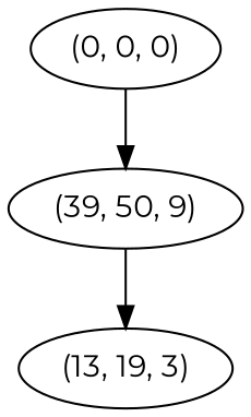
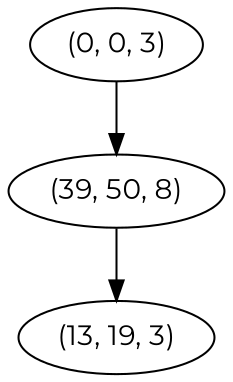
  digraph {
    fontname=Montserrat
    node [fontname=Montserrat]
    edge [fontname=Montserrat]
-   "(0, 0, 0)"
-   "(39, 50, 8)" [label="(39, 50, 9)"]
+   "(0, 0, 0)" [label="(0, 0, 3)"]
+   "(39, 50, 8)"
    "(13, 19, 3)"
    "(0, 0, 0)" -> "(39, 50, 8)"
    "(39, 50, 8)" -> "(13, 19, 3)"
  }
